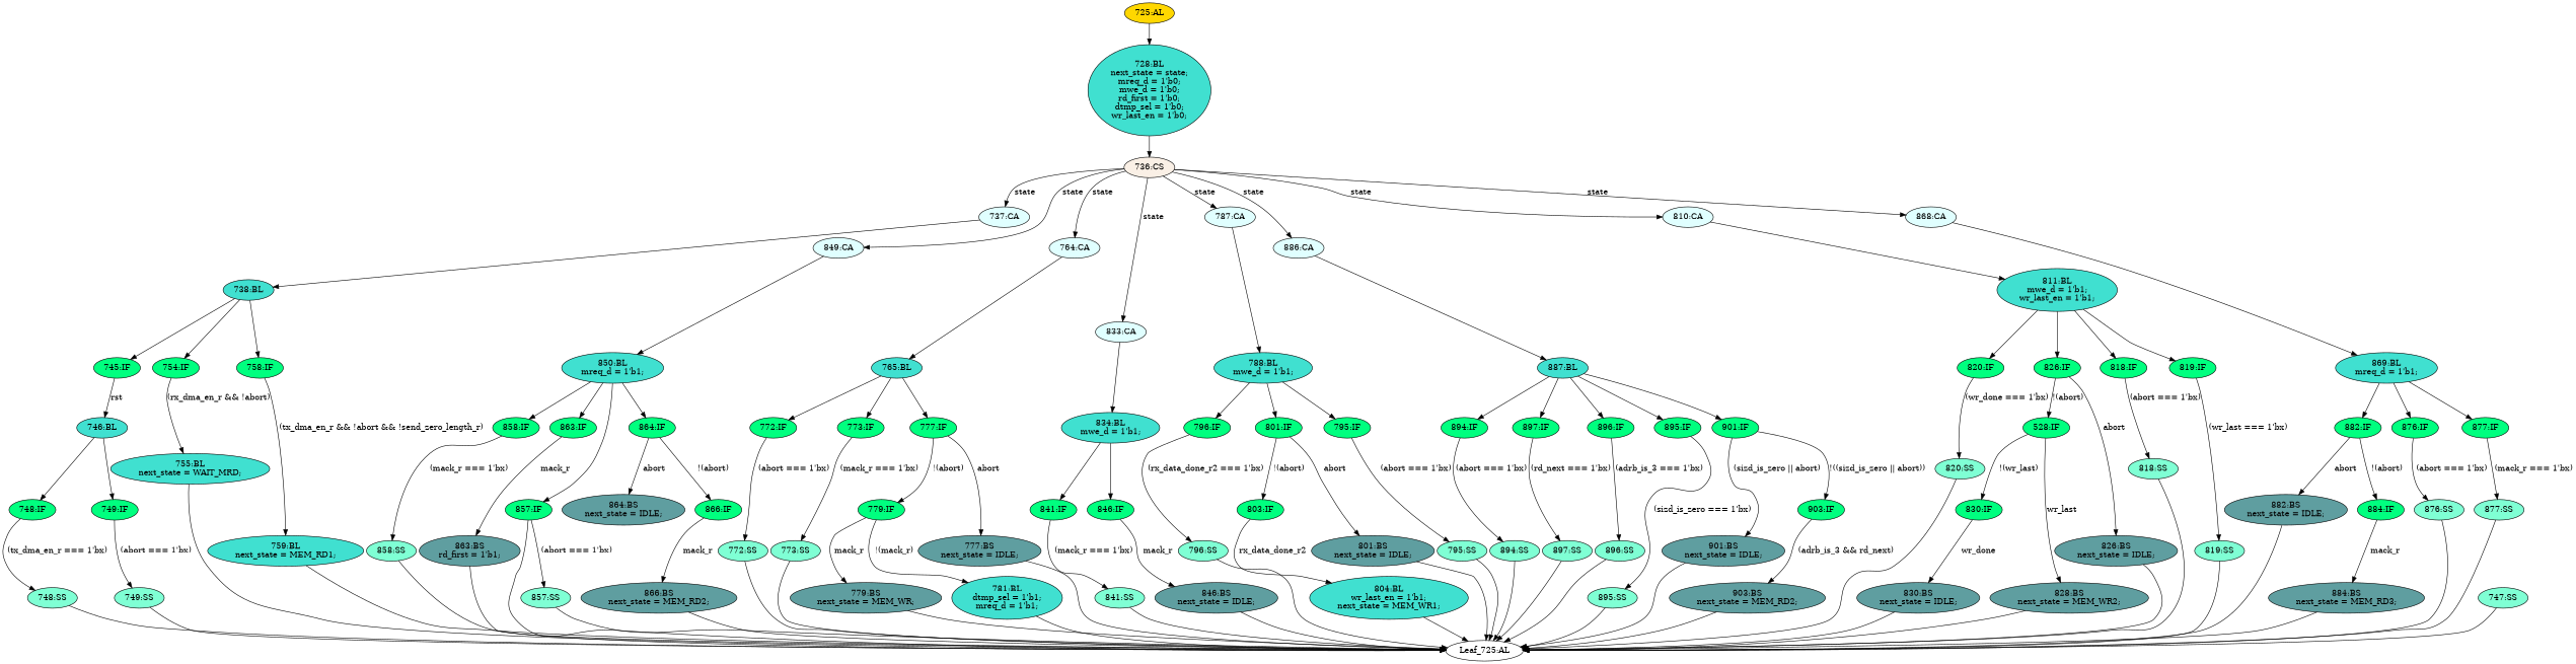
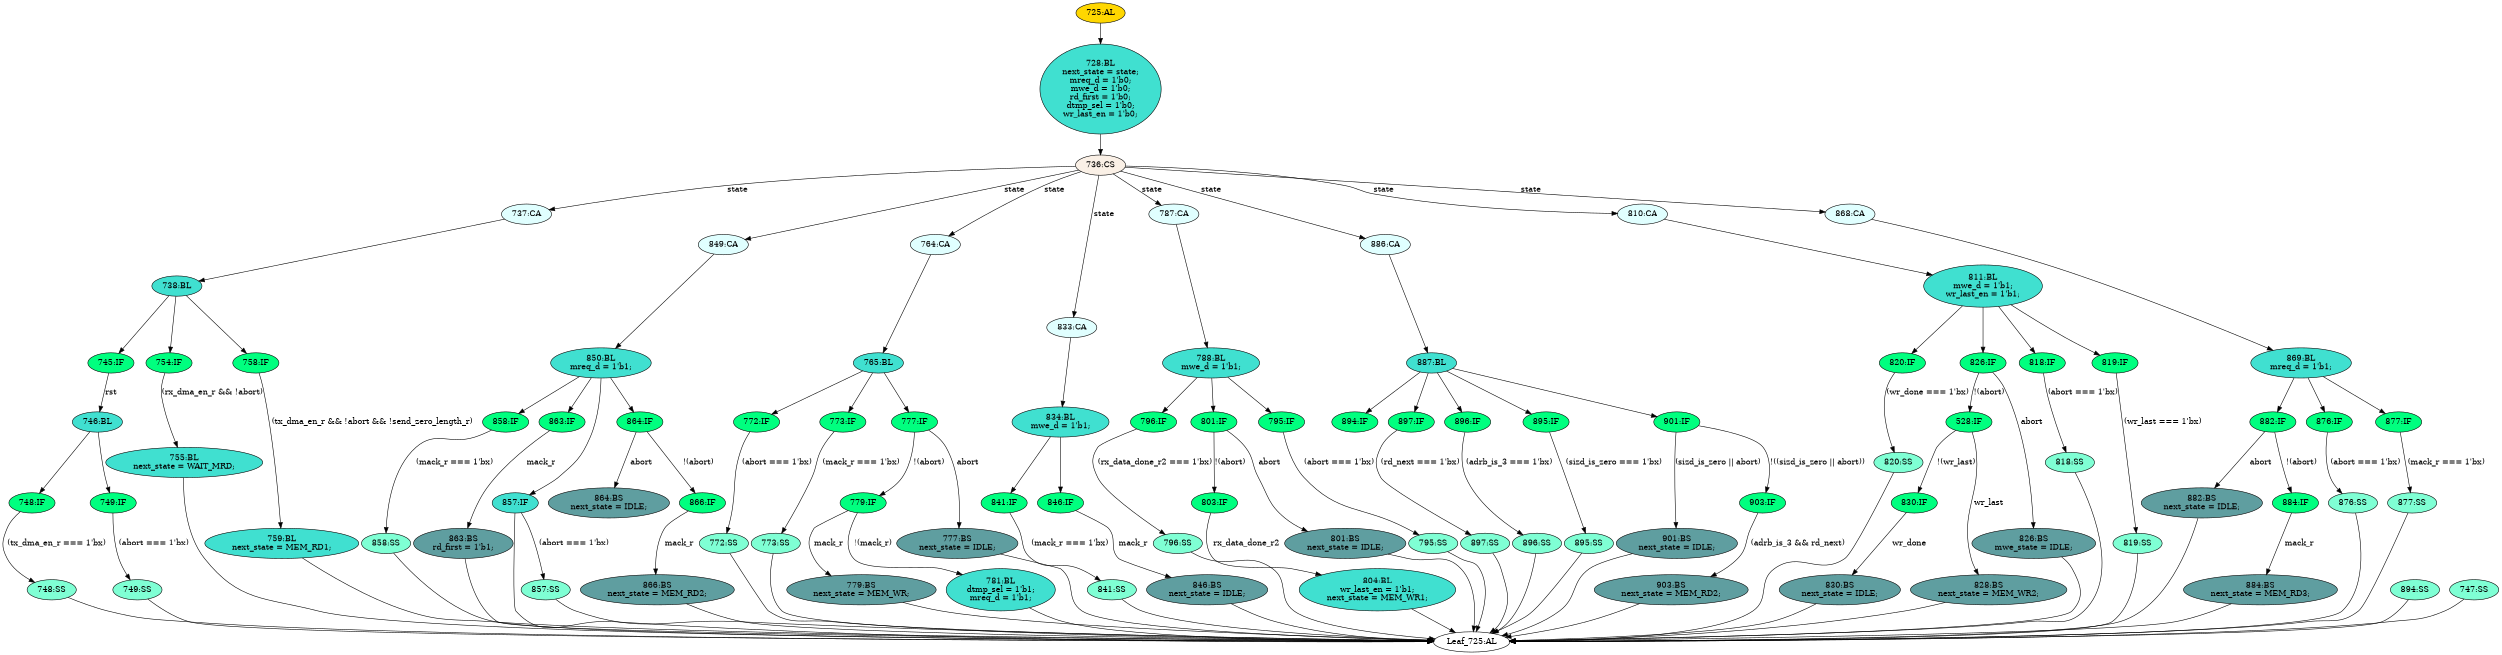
  strict digraph {
    node [fillcolor=springgreen statements="[]" style=filled typ=IfStatement]
    edge [cond="[]" lineno=None]
    n1 [ast="<pyverilog.vparser.ast.IfStatement object at 0x7fa020e40590>" label="858:IF"]
    n2 [ast="<pyverilog.vparser.ast.SingleStatement object at 0x7fa020e405d0>" fillcolor=aquamarine label="858:SS" typ=SingleStatement]
    n3 [def_var="['mwe_d', 'wr_last_en', 'mreq_d', 'dtmp_sel', 'rd_first', 'next_state']" label="Leaf_725:AL" fillcolor="" statements="" style="" typ=""]
    n4 [ast="<pyverilog.vparser.ast.SingleStatement object at 0x7fa020e56290>" fillcolor=aquamarine label="772:SS" typ=SingleStatement]
    n5 [ast="<pyverilog.vparser.ast.SingleStatement object at 0x7fa020e40910>" fillcolor=aquamarine label="819:SS" typ=SingleStatement]
    n6 [ast="<pyverilog.vparser.ast.IfStatement object at 0x7fa020e40a10>" label="796:IF"]
    n7 [ast="<pyverilog.vparser.ast.SingleStatement object at 0x7fa020e40a50>" fillcolor=aquamarine label="796:SS" typ=SingleStatement]
    n8 [ast="<pyverilog.vparser.ast.IfStatement object at 0x7fa020e40c50>" label="820:IF"]
    n9 [ast="<pyverilog.vparser.ast.SingleStatement object at 0x7fa020e40c90>" fillcolor=aquamarine label="820:SS" typ=SingleStatement]
    n10 [ast="<pyverilog.vparser.ast.IfStatement object at 0x7fa020e40e50>" label="863:IF"]
    n11 [ast="<pyverilog.vparser.ast.BlockingSubstitution object at 0x7fa020e40e90>" fillcolor=cadetblue label="863:BS\nrd_first = 1'b1;" statements="[<pyverilog.vparser.ast.BlockingSubstitution object at 0x7fa020e40e90>]" typ=BlockingSubstitution]
    n12 [ast="<pyverilog.vparser.ast.IfStatement object at 0x7fa020e56090>" label="841:IF"]
    n13 [ast="<pyverilog.vparser.ast.SingleStatement object at 0x7fa020e560d0>" fillcolor=aquamarine label="841:SS" typ=SingleStatement]
    n14 [ast="<pyverilog.vparser.ast.SingleStatement object at 0x7fa020e407d0>" fillcolor=aquamarine label="897:SS" typ=SingleStatement]
    n15 [ast="<pyverilog.vparser.ast.SingleStatement object at 0x7fa020e56390>" fillcolor=aquamarine label="749:SS" typ=SingleStatement]
    n16 [ast="<pyverilog.vparser.ast.BlockingSubstitution object at 0x7fa020e56490>" fillcolor=cadetblue label="882:BS\nnext_state = IDLE;" statements="[<pyverilog.vparser.ast.BlockingSubstitution object at 0x7fa020e56490>]" typ=BlockingSubstitution]
    n17 [ast="<pyverilog.vparser.ast.IfStatement object at 0x7fa020e56610>" label="803:IF"]
    n18 [ast="<pyverilog.vparser.ast.Block object at 0x7fa020e56650>" fillcolor=turquoise label="804:BL\nwr_last_en = 1'b1;\nnext_state = MEM_WR1;" statements="[<pyverilog.vparser.ast.BlockingSubstitution object at 0x7fa020e56690>, <pyverilog.vparser.ast.BlockingSubstitution object at 0x7fa020e567d0>]" typ=Block]
    n19 [ast="<pyverilog.vparser.ast.IfStatement object at 0x7fa020e56990>" label="826:IF"]
    n20 [ast="<pyverilog.vparser.ast.IfStatement object at 0x7fa020e569d0>" label="528:IF"]
-   n21 [ast="<pyverilog.vparser.ast.BlockingSubstitution object at 0x7fa020e56d50>" fillcolor=cadetblue label="826:BS\nnext_state = IDLE;" statements="[<pyverilog.vparser.ast.BlockingSubstitution object at 0x7fa020e56d50>]" typ=BlockingSubstitution]
+   n21 [ast="<pyverilog.vparser.ast.BlockingSubstitution object at 0x7fa020e56d50>" fillcolor=cadetblue label="826:BS\nmwe_state = IDLE;" statements="[<pyverilog.vparser.ast.BlockingSubstitution object at 0x7fa020e56d50>]" typ=BlockingSubstitution]
    n22 [ast="<pyverilog.vparser.ast.IfStatement object at 0x7fa020e56a10>" label="830:IF"]
    n23 [ast="<pyverilog.vparser.ast.BlockingSubstitution object at 0x7fa020e56bd0>" fillcolor=cadetblue label="828:BS\nnext_state = MEM_WR2;" statements="[<pyverilog.vparser.ast.BlockingSubstitution object at 0x7fa020e56bd0>]" typ=BlockingSubstitution]
    n24 [ast="<pyverilog.vparser.ast.BlockingSubstitution object at 0x7fa020e56a50>" fillcolor=cadetblue label="830:BS\nnext_state = IDLE;" statements="[<pyverilog.vparser.ast.BlockingSubstitution object at 0x7fa020e56a50>]" typ=BlockingSubstitution]
    n25 [ast="<pyverilog.vparser.ast.Case object at 0x7fa020e56ed0>" fillcolor=lightcyan label="737:CA" typ=Case]
    n26 [ast="<pyverilog.vparser.ast.Block object at 0x7fa020e56f50>" fillcolor=turquoise label="738:BL" typ=Block]
    n27 [ast="<pyverilog.vparser.ast.IfStatement object at 0x7fa020e56f90>" label="745:IF"]
    n28 [ast="<pyverilog.vparser.ast.IfStatement object at 0x7fa020e61590>" label="754:IF"]
    n29 [ast="<pyverilog.vparser.ast.IfStatement object at 0x7fa020e61850>" label="758:IF"]
    n30 [ast="<pyverilog.vparser.ast.Block object at 0x7fa020e56fd0>" fillcolor=turquoise label="746:BL" typ=Block]
    n31 [ast="<pyverilog.vparser.ast.Block object at 0x7fa020e615d0>" fillcolor=turquoise label="755:BL\nnext_state = WAIT_MRD;" statements="[<pyverilog.vparser.ast.BlockingSubstitution object at 0x7fa020e61610>]" typ=Block]
    n32 [ast="<pyverilog.vparser.ast.Block object at 0x7fa020e61890>" fillcolor=turquoise label="759:BL\nnext_state = MEM_RD1;" statements="[<pyverilog.vparser.ast.BlockingSubstitution object at 0x7fa020e618d0>]" typ=Block]
    n33 [ast="<pyverilog.vparser.ast.IfStatement object at 0x7fa020e61c10>" label="894:IF"]
    n34 [ast="<pyverilog.vparser.ast.SingleStatement object at 0x7fa020e61c50>" fillcolor=aquamarine label="894:SS" typ=SingleStatement]
    n35 [ast="<pyverilog.vparser.ast.SingleStatement object at 0x7fa020e61290>" fillcolor=aquamarine label="748:SS" typ=SingleStatement]
-   n36 [ast="<pyverilog.vparser.ast.IfStatement object at 0x7fa020e61e10>" label="857:IF"]
+   n36 [ast="<pyverilog.vparser.ast.IfStatement object at 0x7fa020e61e10>" fillcolor=turquoise label="857:IF"]
    n37 [ast="<pyverilog.vparser.ast.SingleStatement object at 0x7fa020e61e50>" fillcolor=aquamarine label="857:SS" typ=SingleStatement]
    n38 [ast="<pyverilog.vparser.ast.Case object at 0x7fa020dec050>" fillcolor=lightcyan label="849:CA" typ=Case]
    n39 [ast="<pyverilog.vparser.ast.Block object at 0x7fa020dec0d0>" fillcolor=turquoise label="850:BL\nmreq_d = 1'b1;" statements="[<pyverilog.vparser.ast.BlockingSubstitution object at 0x7fa020dec110>]" typ=Block]
    n40 [ast="<pyverilog.vparser.ast.IfStatement object at 0x7fa020dec250>" label="864:IF"]
    n41 [ast="<pyverilog.vparser.ast.BlockingSubstitution object at 0x7fa020dec450>" fillcolor=cadetblue label="864:BS\nnext_state = IDLE;" statements="[<pyverilog.vparser.ast.BlockingSubstitution object at 0x7fa020dec450>]" typ=BlockingSubstitution]
    n42 [ast="<pyverilog.vparser.ast.IfStatement object at 0x7fa020dec290>" label="866:IF"]
    n43 [ast="<pyverilog.vparser.ast.Block object at 0x7fa020decd50>" fillcolor=turquoise label="728:BL\nnext_state = state;\nmreq_d = 1'b0;\nmwe_d = 1'b0;\nrd_first = 1'b0;\ndtmp_sel = 1'b0;\nwr_last_en = 1'b0;" statements="[<pyverilog.vparser.ast.BlockingSubstitution object at 0x7fa020dec5d0>, <pyverilog.vparser.ast.BlockingSubstitution object at 0x7fa020dec710>, <pyverilog.vparser.ast.BlockingSubstitution object at 0x7fa020dec850>, <pyverilog.vparser.ast.BlockingSubstitution object at 0x7fa020dec990>, <pyverilog.vparser.ast.BlockingSubstitution object at 0x7fa020decad0>, <pyverilog.vparser.ast.BlockingSubstitution object at 0x7fa020decc10>]" typ=Block]
    n44 [ast="<pyverilog.vparser.ast.CaseStatement object at 0x7fa020decd90>" fillcolor=linen label="736:CS" typ=CaseStatement]
    n45 [ast="<pyverilog.vparser.ast.Case object at 0x7fa020dece50>" fillcolor=lightcyan label="764:CA" typ=Case]
    n46 [ast="<pyverilog.vparser.ast.Case object at 0x7fa020dff550>" fillcolor=lightcyan label="833:CA" typ=Case]
    n47 [ast="<pyverilog.vparser.ast.Case object at 0x7fa020df5890>" fillcolor=lightcyan label="787:CA" typ=Case]
    n48 [ast="<pyverilog.vparser.ast.Case object at 0x7fa020e09210>" fillcolor=lightcyan label="886:CA" typ=Case]
    n49 [ast="<pyverilog.vparser.ast.Case object at 0x7fa020df5e90>" fillcolor=lightcyan label="810:CA" typ=Case]
    n50 [ast="<pyverilog.vparser.ast.Case object at 0x7fa020dff950>" fillcolor=lightcyan label="868:CA" typ=Case]
    n51 [ast="<pyverilog.vparser.ast.Block object at 0x7fa020deced0>" fillcolor=turquoise label="765:BL" typ=Block]
    n52 [ast="<pyverilog.vparser.ast.Block object at 0x7fa020dff5d0>" fillcolor=turquoise label="834:BL\nmwe_d = 1'b1;" statements="[<pyverilog.vparser.ast.BlockingSubstitution object at 0x7fa020dff610>]" typ=Block]
    n53 [ast="<pyverilog.vparser.ast.Block object at 0x7fa020df5910>" fillcolor=turquoise label="788:BL\nmwe_d = 1'b1;" statements="[<pyverilog.vparser.ast.BlockingSubstitution object at 0x7fa020df5b90>]" typ=Block]
    n54 [ast="<pyverilog.vparser.ast.Block object at 0x7fa020e09290>" fillcolor=turquoise label="887:BL" typ=Block]
    n55 [ast="<pyverilog.vparser.ast.Block object at 0x7fa020df5f10>" fillcolor=turquoise label="811:BL\nmwe_d = 1'b1;\nwr_last_en = 1'b1;" statements="[<pyverilog.vparser.ast.BlockingSubstitution object at 0x7fa020dff2d0>, <pyverilog.vparser.ast.BlockingSubstitution object at 0x7fa020dff410>]" typ=Block]
    n56 [ast="<pyverilog.vparser.ast.Block object at 0x7fa020dff9d0>" fillcolor=turquoise label="869:BL\nmreq_d = 1'b1;" statements="[<pyverilog.vparser.ast.BlockingSubstitution object at 0x7fa020dffe50>]" typ=Block]
    n57 [ast="<pyverilog.vparser.ast.SingleStatement object at 0x7fa020e09590>" fillcolor=aquamarine label="896:SS" typ=SingleStatement]
    n58 [ast="<pyverilog.vparser.ast.IfStatement object at 0x7fa020dfff90>" label="882:IF"]
    n59 [ast="<pyverilog.vparser.ast.IfStatement object at 0x7fa020dfffd0>" label="884:IF"]
    n60 [ast="<pyverilog.vparser.ast.BlockingSubstitution object at 0x7fa020e09050>" fillcolor=cadetblue label="884:BS\nnext_state = MEM_RD3;" statements="[<pyverilog.vparser.ast.BlockingSubstitution object at 0x7fa020e09050>]" typ=BlockingSubstitution]
    n61 [ast="<pyverilog.vparser.ast.IfStatement object at 0x7fa020decf10>" label="772:IF"]
    n62 [ast="<pyverilog.vparser.ast.IfStatement object at 0x7fa020df5050>" label="773:IF"]
    n63 [ast="<pyverilog.vparser.ast.IfStatement object at 0x7fa020df5250>" label="777:IF"]
    n64 [ast="<pyverilog.vparser.ast.SingleStatement object at 0x7fa020df5090>" fillcolor=aquamarine label="773:SS" typ=SingleStatement]
    n65 [ast="<pyverilog.vparser.ast.IfStatement object at 0x7fa020df5290>" label="779:IF"]
    n66 [ast="<pyverilog.vparser.ast.BlockingSubstitution object at 0x7fa020df5710>" fillcolor=cadetblue label="777:BS\nnext_state = IDLE;" statements="[<pyverilog.vparser.ast.BlockingSubstitution object at 0x7fa020df5710>]" typ=BlockingSubstitution]
    n67 [ast="<pyverilog.vparser.ast.IfStatement object at 0x7fa020e09750>" label="897:IF"]
    n68 [ast="<pyverilog.vparser.ast.IfStatement object at 0x7fa020dff790>" label="846:IF"]
    n69 [ast="<pyverilog.vparser.ast.BlockingSubstitution object at 0x7fa020dff7d0>" fillcolor=cadetblue label="846:BS\nnext_state = IDLE;" statements="[<pyverilog.vparser.ast.BlockingSubstitution object at 0x7fa020dff7d0>]" typ=BlockingSubstitution]
    n70 [ast="<pyverilog.vparser.ast.SingleStatement object at 0x7fa020e61090>" fillcolor=aquamarine label="747:SS" typ=SingleStatement]
    n71 [ast="<pyverilog.vparser.ast.IfStatement object at 0x7fa020e61250>" label="748:IF"]
    n72 [ast="<pyverilog.vparser.ast.IfStatement object at 0x7fa020e61450>" label="749:IF"]
    n73 [ast="<pyverilog.vparser.ast.BlockingSubstitution object at 0x7fa020df5590>" fillcolor=cadetblue label="779:BS\nnext_state = MEM_WR;" statements="[<pyverilog.vparser.ast.BlockingSubstitution object at 0x7fa020df5590>]" typ=BlockingSubstitution]
    n74 [ast="<pyverilog.vparser.ast.Block object at 0x7fa020df52d0>" fillcolor=turquoise label="781:BL\ndtmp_sel = 1'b1;\nmreq_d = 1'b1;" statements="[<pyverilog.vparser.ast.BlockingSubstitution object at 0x7fa020df5310>, <pyverilog.vparser.ast.BlockingSubstitution object at 0x7fa020df5450>]" typ=Block]
    n75 [ast="<pyverilog.vparser.ast.IfStatement object at 0x7fa020dffa10>" label="876:IF"]
    n76 [ast="<pyverilog.vparser.ast.SingleStatement object at 0x7fa020dffa50>" fillcolor=aquamarine label="876:SS" typ=SingleStatement]
    n77 [ast="<pyverilog.vparser.ast.IfStatement object at 0x7fa020df5f50>" label="818:IF"]
    n78 [ast="<pyverilog.vparser.ast.IfStatement object at 0x7fa020dff1d0>" label="819:IF"]
    n79 [ast="<pyverilog.vparser.ast.SingleStatement object at 0x7fa020df5f90>" fillcolor=aquamarine label="818:SS" typ=SingleStatement]
    n80 [ast="<pyverilog.vparser.ast.SingleStatement object at 0x7fa020df5990>" fillcolor=aquamarine label="795:SS" typ=SingleStatement]
    n81 [ast="<pyverilog.vparser.ast.IfStatement object at 0x7fa020df5cd0>" label="801:IF"]
    n82 [ast="<pyverilog.vparser.ast.IfStatement object at 0x7fa020df5950>" label="795:IF"]
    n83 [ast="<pyverilog.vparser.ast.BlockingSubstitution object at 0x7fa020df5d10>" fillcolor=cadetblue label="801:BS\nnext_state = IDLE;" statements="[<pyverilog.vparser.ast.BlockingSubstitution object at 0x7fa020df5d10>]" typ=BlockingSubstitution]
    n84 [ast="<pyverilog.vparser.ast.IfStatement object at 0x7fa020e09550>" label="896:IF"]
    n85 [ast="<pyverilog.vparser.ast.IfStatement object at 0x7fa020e092d0>" label="895:IF"]
    n86 [ast="<pyverilog.vparser.ast.IfStatement object at 0x7fa020e09850>" label="901:IF"]
    n87 [ast="<pyverilog.vparser.ast.SingleStatement object at 0x7fa020e09310>" fillcolor=aquamarine label="895:SS" typ=SingleStatement]
    n88 [ast="<pyverilog.vparser.ast.BlockingSubstitution object at 0x7fa020e09ad0>" fillcolor=cadetblue label="901:BS\nnext_state = IDLE;" statements="[<pyverilog.vparser.ast.BlockingSubstitution object at 0x7fa020e09ad0>]" typ=BlockingSubstitution]
    n89 [ast="<pyverilog.vparser.ast.IfStatement object at 0x7fa020e09890>" label="903:IF"]
    n90 [ast="<pyverilog.vparser.ast.BlockingSubstitution object at 0x7fa020dec2d0>" fillcolor=cadetblue label="866:BS\nnext_state = MEM_RD2;" statements="[<pyverilog.vparser.ast.BlockingSubstitution object at 0x7fa020dec2d0>]" typ=BlockingSubstitution]
    n91 [ast="<pyverilog.vparser.ast.IfStatement object at 0x7fa020dffc50>" label="877:IF"]
    n92 [ast="<pyverilog.vparser.ast.SingleStatement object at 0x7fa020dffc90>" fillcolor=aquamarine label="877:SS" typ=SingleStatement]
    n93 [ast="<pyverilog.vparser.ast.BlockingSubstitution object at 0x7fa020e098d0>" fillcolor=cadetblue label="903:BS\nnext_state = MEM_RD2;" statements="[<pyverilog.vparser.ast.BlockingSubstitution object at 0x7fa020e098d0>]" typ=BlockingSubstitution]
    n94 [ast="<pyverilog.vparser.ast.Always object at 0x7fa020e09d50>" clk_sens=False fillcolor=gold label="725:AL" sens="['state', 'mack_r', 'abort', 'rx_dma_en_r', 'tx_dma_en_r', 'sizd_is_zero', 'wr_last', 'wr_done', 'rx_data_done_r2', 'rd_next', 'adrb_is_3', 'send_zero_length_r']" typ=Always use_var="['wr_last', 'rd_next', 'rx_data_done_r2', 'abort', 'rx_dma_en_r', 'send_zero_length_r', 'mack_r', 'sizd_is_zero', 'state', 'wr_done', 'tx_dma_en_r', 'rst', 'adrb_is_3']"]
    n1 -> n2 [cond="['mack_r']" label="(mack_r === 1'bx)" lineno=858]
    n2 -> n3
    n4 -> n3
    n5 -> n3
    n6 -> n7 [cond="['rx_data_done_r2']" label="(rx_data_done_r2 === 1'bx)" lineno=796]
    n7 -> n3
    n8 -> n9 [cond="['wr_done']" label="(wr_done === 1'bx)" lineno=820]
    n9 -> n3
    n10 -> n11 [cond="['mack_r']" label=mack_r lineno=863]
    n11 -> n3
    n12 -> n13 [cond="['mack_r']" label="(mack_r === 1'bx)" lineno=841]
    n13 -> n3
    n14 -> n3
    n15 -> n3
    n16 -> n3
    n17 -> n18 [cond="['rx_data_done_r2']" label=rx_data_done_r2 lineno=803]
    n18 -> n3
    n19 -> n20 [cond="['abort']" label="!(abort)" lineno=826]
    n19 -> n21 [cond="['abort']" label=abort lineno=826]
    n20 -> n22 [cond="['wr_last']" label="!(wr_last)" lineno=828]
    n20 -> n23 [cond="['wr_last']" label=wr_last lineno=828]
    n21 -> n3
    n22 -> n24 [cond="['wr_done']" label=wr_done lineno=830]
    n23 -> n3
    n24 -> n3
    n25 -> n26
    n26 -> n27
    n26 -> n28
    n26 -> n29
    n27 -> n30 [cond="['rst']" label=rst lineno=745]
    n28 -> n31 [cond="['rx_dma_en_r', 'abort']" label="(rx_dma_en_r && !abort)" lineno=754]
    n29 -> n32 [cond="['tx_dma_en_r', 'abort', 'send_zero_length_r']" label="(tx_dma_en_r && !abort && !send_zero_length_r)" lineno=758]
    n30 -> n71
    n30 -> n72
    n31 -> n3
    n32 -> n3
-   n33 -> n34 [cond="['abort']" label="(abort === 1'bx)" lineno=894]
    n34 -> n3
    n35 -> n3
    n36 -> n3
    n36 -> n37 [cond="['abort']" label="(abort === 1'bx)" lineno=857]
    n37 -> n3
    n38 -> n39
    n39 -> n1
    n39 -> n10
    n39 -> n36
    n39 -> n40
    n40 -> n41 [cond="['abort']" label=abort lineno=864]
    n40 -> n42 [cond="['abort']" label="!(abort)" lineno=864]
    n42 -> n90 [cond="['mack_r']" label=mack_r lineno=866]
    n43 -> n44
    n44 -> n25 [cond="['state']" label=state lineno=736]
    n44 -> n38 [cond="['state']" label=state lineno=736]
    n44 -> n45 [cond="['state']" label=state lineno=736]
    n44 -> n46 [cond="['state']" label=state lineno=736]
    n44 -> n47 [cond="['state']" label=state lineno=736]
    n44 -> n48 [cond="['state']" label=state lineno=736]
    n44 -> n49 [cond="['state']" label=state lineno=736]
    n44 -> n50 [cond="['state']" label=state lineno=736]
    n45 -> n51
    n46 -> n52
    n47 -> n53
    n48 -> n54
    n49 -> n55
    n50 -> n56
    n51 -> n61
    n51 -> n62
    n51 -> n63
    n52 -> n12
    n52 -> n68
    n53 -> n6
    n53 -> n81
    n53 -> n82
    n54 -> n33
    n54 -> n67
    n54 -> n84
    n54 -> n85
    n54 -> n86
    n55 -> n8
    n55 -> n19
    n55 -> n77
    n55 -> n78
    n56 -> n58
    n56 -> n75
    n56 -> n91
    n57 -> n3
    n58 -> n16 [cond="['abort']" label=abort lineno=882]
    n58 -> n59 [cond="['abort']" label="!(abort)" lineno=882]
    n59 -> n60 [cond="['mack_r']" label=mack_r lineno=884]
    n60 -> n3
    n61 -> n4 [cond="['abort']" label="(abort === 1'bx)" lineno=772]
    n62 -> n64 [cond="['mack_r']" label="(mack_r === 1'bx)" lineno=773]
    n63 -> n65 [cond="['abort']" label="!(abort)" lineno=777]
    n63 -> n66 [cond="['abort']" label=abort lineno=777]
    n64 -> n3
    n65 -> n73 [cond="['mack_r']" label=mack_r lineno=779]
    n65 -> n74 [cond="['mack_r']" label="!(mack_r)" lineno=779]
    n66 -> n3
    n67 -> n14 [cond="['rd_next']" label="(rd_next === 1'bx)" lineno=897]
    n68 -> n69 [cond="['mack_r']" label=mack_r lineno=846]
    n69 -> n3
    n70 -> n3
    n71 -> n35 [cond="['tx_dma_en_r']" label="(tx_dma_en_r === 1'bx)" lineno=748]
    n72 -> n15 [cond="['abort']" label="(abort === 1'bx)" lineno=749]
    n73 -> n3
    n74 -> n3
    n75 -> n76 [cond="['abort']" label="(abort === 1'bx)" lineno=876]
    n76 -> n3
    n77 -> n79 [cond="['abort']" label="(abort === 1'bx)" lineno=818]
    n78 -> n5 [cond="['wr_last']" label="(wr_last === 1'bx)" lineno=819]
    n79 -> n3
    n80 -> n3
    n81 -> n17 [cond="['abort']" label="!(abort)" lineno=801]
    n81 -> n83 [cond="['abort']" label=abort lineno=801]
    n82 -> n80 [cond="['abort']" label="(abort === 1'bx)" lineno=795]
    n83 -> n3
    n84 -> n57 [cond="['adrb_is_3']" label="(adrb_is_3 === 1'bx)" lineno=896]
    n85 -> n87 [cond="['sizd_is_zero']" label="(sizd_is_zero === 1'bx)" lineno=895]
    n86 -> n88 [cond="['sizd_is_zero', 'abort']" label="(sizd_is_zero || abort)" lineno=901]
    n86 -> n89 [cond="['sizd_is_zero', 'abort']" label="!((sizd_is_zero || abort))" lineno=901]
    n87 -> n3
    n88 -> n3
    n89 -> n93 [cond="['adrb_is_3', 'rd_next']" label="(adrb_is_3 && rd_next)" lineno=903]
    n90 -> n3
    n91 -> n92 [cond="['mack_r']" label="(mack_r === 1'bx)" lineno=877]
    n92 -> n3
    n93 -> n3
    n94 -> n43
  }
